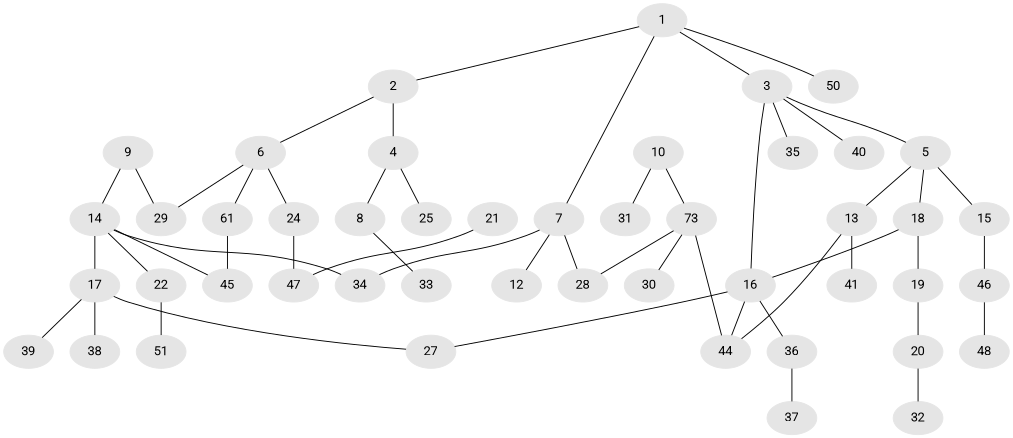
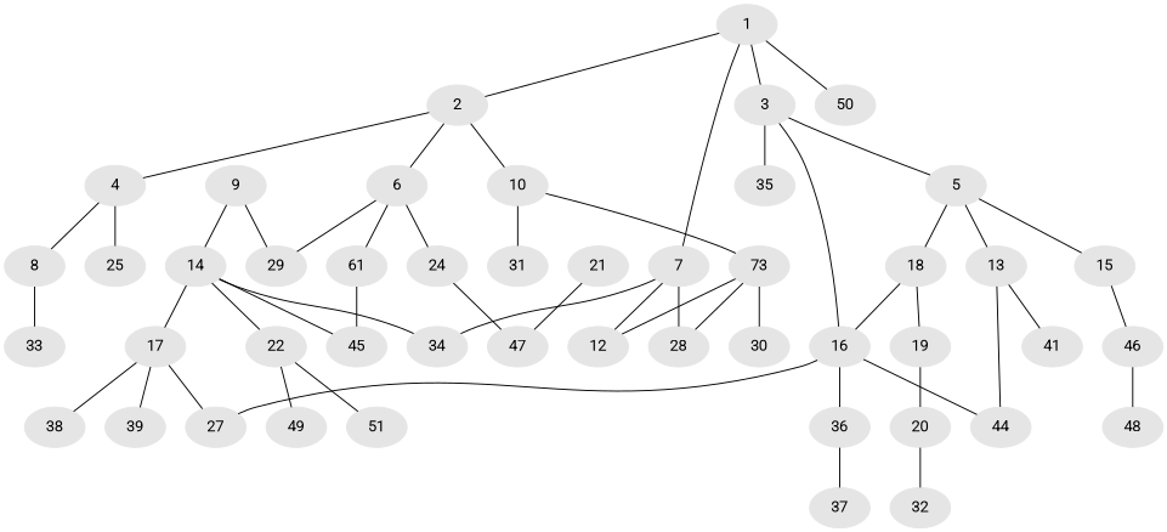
  graph {
    fontname=Roboto
    node [color=gray90 fontname=Roboto style=filled]
    edge [fontname=Roboto]
    1
    2
    3
    7
    50
    4
    6
    10
    5
    16
    35
-   40
    12
    28
    34
    8
    25
    n18 [label=61]
    24
    29
    n21 [label=73]
    31
    13
    15
    18
    27
    36
    44
    33
    41
    46
    19
    9
    14
    45
    47
    17
    22
    30
    38
    39
+   49
    51
    48
    37
    20
    21
    32
    1 -- 2
    1 -- 3
    1 -- 7
    1 -- 50
    2 -- 4
    2 -- 6
+   2 -- 10
    3 -- 5
    3 -- 16
    3 -- 35
-   3 -- 40
    7 -- 12
    7 -- 28
    7 -- 34
    4 -- 8
    4 -- 25
    6 -- n18
    6 -- 24
    6 -- 29
    10 -- n21
    10 -- 31
    5 -- 13
    5 -- 15
    5 -- 18
    16 -- 27
    16 -- 36
    16 -- 44
    8 -- 33
    n18 -- 45
    24 -- 47
    n21 -- 28
-   n21 -- 44
+   n21 -- 12
    n21 -- 30
    13 -- 44
    13 -- 41
    15 -- 46
    18 -- 16
    18 -- 19
    36 -- 37
    46 -- 48
    19 -- 20
    9 -- 29
    9 -- 14
    14 -- 34
    14 -- 45
    14 -- 17
    14 -- 22
    17 -- 27
    17 -- 38
    17 -- 39
+   22 -- 49
    22 -- 51
    20 -- 32
    21 -- 47
  }
